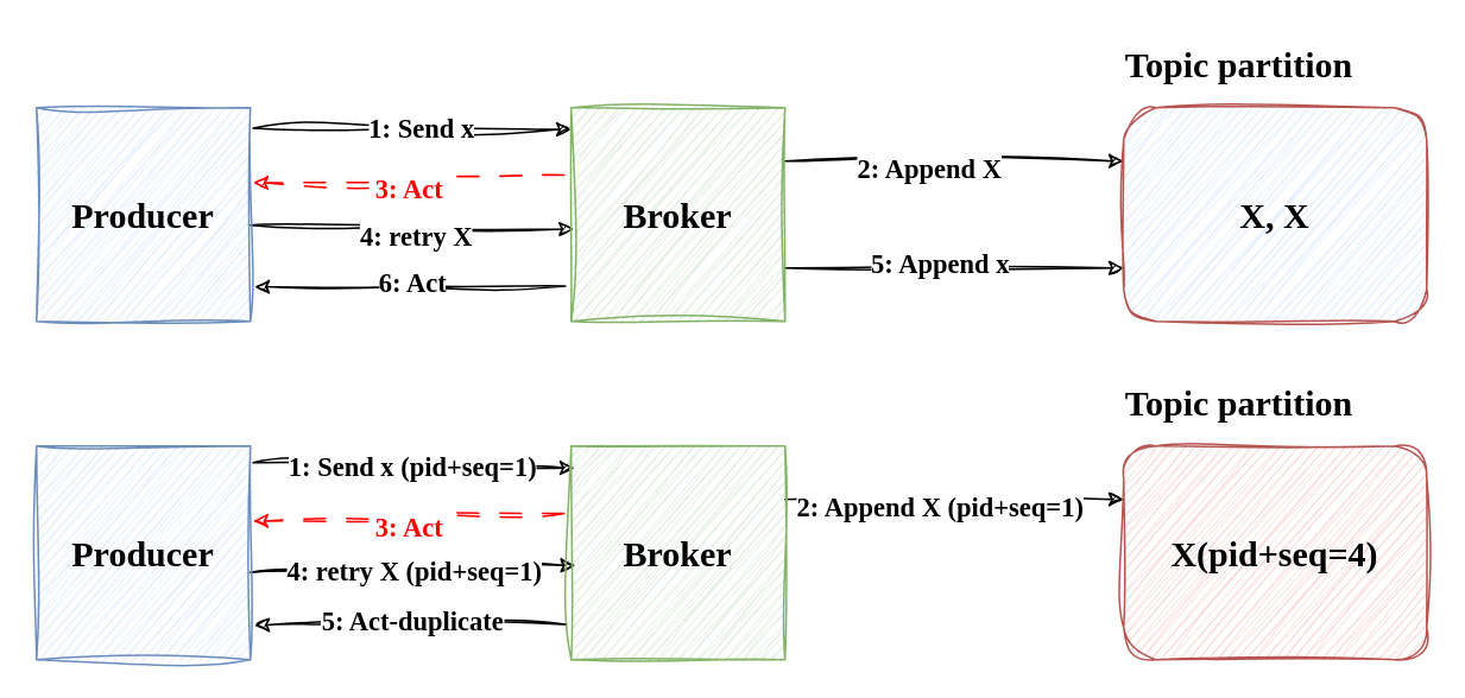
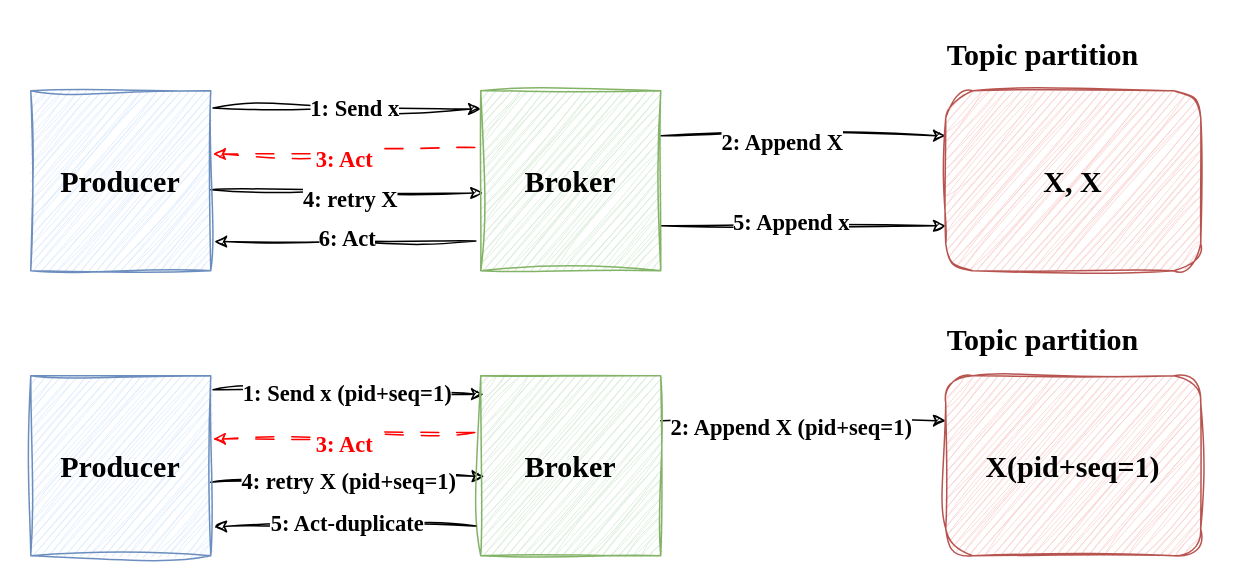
  <mxCell id="0" />
  <mxCell id="1" parent="0" />
  <mxCell id="2" style="edgeStyle=orthogonalEdgeStyle;rounded=0;sketch=1;hachureGap=4;jiggle=2;curveFitting=1;orthogonalLoop=1;jettySize=auto;html=1;exitX=1.013;exitY=0.096;exitDx=0;exitDy=0;entryX=0;entryY=0.102;entryDx=0;entryDy=0;fontFamily=Architects Daughter;fontSource=https%3A%2F%2Ffonts.googleapis.com%2Fcss%3Ffamily%3DArchitects%2BDaughter;fontSize=16;exitPerimeter=0;entryPerimeter=0;" edge="1" parent="1" source="6" target="13"><mxGeometry relative="1" as="geometry" /></mxCell>
  <mxCell id="3" value="1: Send x" style="edgeLabel;html=1;align=center;verticalAlign=middle;resizable=0;points=[];fontSize=15;fontFamily=Architects Daughter;fontStyle=1" vertex="1" connectable="0" parent="2"><mxGeometry x="0.057" y="2" relative="1" as="geometry"><mxPoint as="offset" /></mxGeometry></mxCell>
  <mxCell id="4" style="edgeStyle=orthogonalEdgeStyle;rounded=0;sketch=1;hachureGap=4;jiggle=2;curveFitting=1;orthogonalLoop=1;jettySize=auto;html=1;exitX=1;exitY=0.591;exitDx=0;exitDy=0;fontFamily=Architects Daughter;fontSource=https%3A%2F%2Ffonts.googleapis.com%2Fcss%3Ffamily%3DArchitects%2BDaughter;fontSize=16;exitPerimeter=0;entryX=0.013;entryY=0.568;entryDx=0;entryDy=0;entryPerimeter=0;" edge="1" parent="1" target="13"><mxGeometry relative="1" as="geometry"><mxPoint x="140" y="125.92" as="sourcePoint" /><mxPoint x="320" y="115" as="targetPoint" /></mxGeometry></mxCell>
  <mxCell id="5" value="&lt;b style=&quot;font-size: 15px;&quot;&gt;4: retry X&lt;/b&gt;" style="edgeLabel;html=1;align=center;verticalAlign=middle;resizable=0;points=[];fontSize=15;fontFamily=Architects Daughter;" vertex="1" connectable="0" parent="4"><mxGeometry x="0.02" y="-3" relative="1" as="geometry"><mxPoint as="offset" /></mxGeometry></mxCell>
  <mxCell id="6" value="&lt;b&gt;Producer&lt;/b&gt;" style="rounded=0;whiteSpace=wrap;html=1;sketch=1;hachureGap=4;jiggle=2;curveFitting=1;fontFamily=Architects Daughter;fontSource=https%3A%2F%2Ffonts.googleapis.com%2Fcss%3Ffamily%3DArchitects%2BDaughter;fontSize=20;fillColor=#dae8fc;strokeColor=#6c8ebf;" vertex="1" parent="1"><mxGeometry x="20" y="60" width="120" height="120" as="geometry" /></mxCell>
  <mxCell id="7" style="edgeStyle=orthogonalEdgeStyle;rounded=0;sketch=1;hachureGap=4;jiggle=2;curveFitting=1;orthogonalLoop=1;jettySize=auto;html=1;exitX=1;exitY=0.25;exitDx=0;exitDy=0;entryX=0;entryY=0.25;entryDx=0;entryDy=0;fontFamily=Architects Daughter;fontSource=https%3A%2F%2Ffonts.googleapis.com%2Fcss%3Ffamily%3DArchitects%2BDaughter;fontSize=16;" edge="1" parent="1" source="13" target="14"><mxGeometry relative="1" as="geometry" /></mxCell>
  <mxCell id="8" value="2: Append X" style="edgeLabel;html=1;align=center;verticalAlign=middle;resizable=0;points=[];fontSize=15;fontFamily=Architects Daughter;fontStyle=1" vertex="1" connectable="0" parent="7"><mxGeometry x="-0.268" y="-3" relative="1" as="geometry"><mxPoint x="10" as="offset" /></mxGeometry></mxCell>
  <mxCell id="9" style="edgeStyle=orthogonalEdgeStyle;rounded=0;sketch=1;hachureGap=4;jiggle=2;curveFitting=1;orthogonalLoop=1;jettySize=auto;html=1;exitX=-0.033;exitY=0.315;exitDx=0;exitDy=0;fontFamily=Architects Daughter;fontSource=https%3A%2F%2Ffonts.googleapis.com%2Fcss%3Ffamily%3DArchitects%2BDaughter;fontSize=16;dashed=1;dashPattern=12 12;strokeColor=#FF0000;entryX=1.013;entryY=0.351;entryDx=0;entryDy=0;entryPerimeter=0;exitPerimeter=0;" edge="1" parent="1" source="13" target="6"><mxGeometry relative="1" as="geometry"><mxPoint x="160" y="115" as="targetPoint" /></mxGeometry></mxCell>
  <mxCell id="10" value="3: Act" style="edgeLabel;html=1;align=center;verticalAlign=middle;resizable=0;points=[];fontSize=15;fontFamily=Architects Daughter;fontStyle=1;fontColor=#FF0000;" vertex="1" connectable="0" parent="9"><mxGeometry x="0.117" y="2" relative="1" as="geometry"><mxPoint x="8" as="offset" /></mxGeometry></mxCell>
  <mxCell id="11" style="edgeStyle=orthogonalEdgeStyle;rounded=0;sketch=1;hachureGap=4;jiggle=2;curveFitting=1;orthogonalLoop=1;jettySize=auto;html=1;exitX=1;exitY=0.75;exitDx=0;exitDy=0;entryX=0;entryY=0.75;entryDx=0;entryDy=0;fontFamily=Architects Daughter;fontSource=https%3A%2F%2Ffonts.googleapis.com%2Fcss%3Ffamily%3DArchitects%2BDaughter;fontSize=16;" edge="1" parent="1" source="13" target="14"><mxGeometry relative="1" as="geometry" /></mxCell>
  <mxCell id="12" value="&lt;b style=&quot;font-size: 15px;&quot;&gt;5: Append x&lt;/b&gt;" style="edgeLabel;html=1;align=center;verticalAlign=middle;resizable=0;points=[];fontSize=15;fontFamily=Architects Daughter;" vertex="1" connectable="0" parent="11"><mxGeometry x="-0.099" y="4" relative="1" as="geometry"><mxPoint as="offset" /></mxGeometry></mxCell>
  <mxCell id="13" value="&lt;span&gt;Broker&lt;/span&gt;" style="rounded=0;whiteSpace=wrap;html=1;sketch=1;hachureGap=4;jiggle=2;curveFitting=1;fontFamily=Architects Daughter;fontSource=https%3A%2F%2Ffonts.googleapis.com%2Fcss%3Ffamily%3DArchitects%2BDaughter;fontSize=20;fontStyle=1;fillColor=#d5e8d4;strokeColor=#82b366;" vertex="1" parent="1"><mxGeometry x="320" y="60" width="120" height="120" as="geometry" /></mxCell>
- <mxCell id="14" value="X, X" style="rounded=1;whiteSpace=wrap;html=1;sketch=1;hachureGap=4;jiggle=2;curveFitting=1;fontFamily=Architects Daughter;fontSource=https%3A%2F%2Ffonts.googleapis.com%2Fcss%3Ffamily%3DArchitects%2BDaughter;fontSize=20;fontStyle=1;fillColor=#dae8fc;strokeColor=#b85450;" vertex="1" parent="1"><mxGeometry x="630" y="60" width="170" height="120" as="geometry" /></mxCell>
+ <mxCell id="14" value="X, X" style="rounded=1;whiteSpace=wrap;html=1;sketch=1;hachureGap=4;jiggle=2;curveFitting=1;fontFamily=Architects Daughter;fontSource=https%3A%2F%2Ffonts.googleapis.com%2Fcss%3Ffamily%3DArchitects%2BDaughter;fontSize=20;fontStyle=1;fillColor=#f8cecc;strokeColor=#b85450;" vertex="1" parent="1"><mxGeometry x="630" y="60" width="170" height="120" as="geometry" /></mxCell>
  <mxCell id="15" value="&lt;b&gt;Topic partition&lt;/b&gt;" style="text;html=1;strokeColor=none;fillColor=none;align=center;verticalAlign=middle;whiteSpace=wrap;rounded=0;fontSize=20;fontFamily=Architects Daughter;" vertex="1" parent="1"><mxGeometry x="610" y="20" width="170" height="30" as="geometry" /></mxCell>
  <mxCell id="16" style="edgeStyle=orthogonalEdgeStyle;rounded=0;sketch=1;hachureGap=4;jiggle=2;curveFitting=1;orthogonalLoop=1;jettySize=auto;html=1;exitX=-0.027;exitY=0.835;exitDx=0;exitDy=0;entryX=1.02;entryY=0.838;entryDx=0;entryDy=0;entryPerimeter=0;fontFamily=Architects Daughter;fontSource=https%3A%2F%2Ffonts.googleapis.com%2Fcss%3Ffamily%3DArchitects%2BDaughter;fontSize=16;exitPerimeter=0;" edge="1" parent="1" source="13" target="6"><mxGeometry relative="1" as="geometry" /></mxCell>
  <mxCell id="17" value="&lt;b style=&quot;font-size: 15px;&quot;&gt;6: Act&lt;/b&gt;" style="edgeLabel;html=1;align=center;verticalAlign=middle;resizable=0;points=[];fontSize=15;fontFamily=Architects Daughter;" vertex="1" connectable="0" parent="16"><mxGeometry x="-0.008" y="-2" relative="1" as="geometry"><mxPoint y="-1" as="offset" /></mxGeometry></mxCell>
  <mxCell id="18" style="edgeStyle=orthogonalEdgeStyle;rounded=0;sketch=1;hachureGap=4;jiggle=2;curveFitting=1;orthogonalLoop=1;jettySize=auto;html=1;exitX=1.013;exitY=0.078;exitDx=0;exitDy=0;entryX=0;entryY=0.102;entryDx=0;entryDy=0;fontFamily=Architects Daughter;fontSource=https%3A%2F%2Ffonts.googleapis.com%2Fcss%3Ffamily%3DArchitects%2BDaughter;fontSize=16;exitPerimeter=0;entryPerimeter=0;" edge="1" parent="1" source="22"><mxGeometry relative="1" as="geometry"><mxPoint x="163.56" y="261.52" as="sourcePoint" /><mxPoint x="322" y="262.24" as="targetPoint" /></mxGeometry></mxCell>
  <mxCell id="19" value="1: Send x (pid+seq=1)" style="edgeLabel;html=1;align=center;verticalAlign=middle;resizable=0;points=[];fontSize=15;fontFamily=Architects Daughter;fontStyle=1" vertex="1" connectable="0" parent="18"><mxGeometry x="0.057" y="2" relative="1" as="geometry"><mxPoint x="-5" as="offset" /></mxGeometry></mxCell>
  <mxCell id="20" style="edgeStyle=orthogonalEdgeStyle;rounded=0;sketch=1;hachureGap=4;jiggle=2;curveFitting=1;orthogonalLoop=1;jettySize=auto;html=1;exitX=1;exitY=0.591;exitDx=0;exitDy=0;entryX=0.02;entryY=0.558;entryDx=0;entryDy=0;fontFamily=Architects Daughter;fontSource=https%3A%2F%2Ffonts.googleapis.com%2Fcss%3Ffamily%3DArchitects%2BDaughter;fontSize=16;exitPerimeter=0;entryPerimeter=0;" edge="1" parent="1" source="22" target="27"><mxGeometry relative="1" as="geometry" /></mxCell>
  <mxCell id="21" value="&lt;b style=&quot;font-size: 15px;&quot;&gt;4: retry X (pid+seq=1)&lt;/b&gt;" style="edgeLabel;html=1;align=center;verticalAlign=middle;resizable=0;points=[];fontSize=15;fontFamily=Architects Daughter;" vertex="1" connectable="0" parent="20"><mxGeometry x="0.02" y="-3" relative="1" as="geometry"><mxPoint as="offset" /></mxGeometry></mxCell>
  <mxCell id="22" value="&lt;b&gt;Producer&lt;/b&gt;" style="rounded=0;whiteSpace=wrap;html=1;sketch=1;hachureGap=4;jiggle=2;curveFitting=1;fontFamily=Architects Daughter;fontSource=https%3A%2F%2Ffonts.googleapis.com%2Fcss%3Ffamily%3DArchitects%2BDaughter;fontSize=20;fillColor=#dae8fc;strokeColor=#6c8ebf;" vertex="1" parent="1"><mxGeometry x="20" y="250" width="120" height="120" as="geometry" /></mxCell>
  <mxCell id="23" style="edgeStyle=orthogonalEdgeStyle;rounded=0;sketch=1;hachureGap=4;jiggle=2;curveFitting=1;orthogonalLoop=1;jettySize=auto;html=1;exitX=1;exitY=0.25;exitDx=0;exitDy=0;entryX=0;entryY=0.25;entryDx=0;entryDy=0;fontFamily=Architects Daughter;fontSource=https%3A%2F%2Ffonts.googleapis.com%2Fcss%3Ffamily%3DArchitects%2BDaughter;fontSize=16;" edge="1" parent="1" source="27" target="28"><mxGeometry relative="1" as="geometry" /></mxCell>
  <mxCell id="24" value="2: Append X (pid+seq=1)" style="edgeLabel;html=1;align=center;verticalAlign=middle;resizable=0;points=[];fontSize=15;fontFamily=Architects Daughter;fontStyle=1" vertex="1" connectable="0" parent="23"><mxGeometry x="-0.268" y="-3" relative="1" as="geometry"><mxPoint x="16" as="offset" /></mxGeometry></mxCell>
  <mxCell id="25" style="edgeStyle=orthogonalEdgeStyle;rounded=0;sketch=1;hachureGap=4;jiggle=2;curveFitting=1;orthogonalLoop=1;jettySize=auto;html=1;exitX=-0.033;exitY=0.315;exitDx=0;exitDy=0;fontFamily=Architects Daughter;fontSource=https%3A%2F%2Ffonts.googleapis.com%2Fcss%3Ffamily%3DArchitects%2BDaughter;fontSize=16;dashed=1;dashPattern=12 12;strokeColor=#FF0000;entryX=1.013;entryY=0.351;entryDx=0;entryDy=0;entryPerimeter=0;exitPerimeter=0;" edge="1" parent="1" source="27" target="22"><mxGeometry relative="1" as="geometry"><mxPoint x="160" y="305" as="targetPoint" /></mxGeometry></mxCell>
  <mxCell id="26" value="3: Act" style="edgeLabel;html=1;align=center;verticalAlign=middle;resizable=0;points=[];fontSize=15;fontFamily=Architects Daughter;fontStyle=1;fontColor=#FF0000;" vertex="1" connectable="0" parent="25"><mxGeometry x="0.117" y="2" relative="1" as="geometry"><mxPoint x="8" as="offset" /></mxGeometry></mxCell>
  <mxCell id="27" value="&lt;span&gt;Broker&lt;/span&gt;" style="rounded=0;whiteSpace=wrap;html=1;sketch=1;hachureGap=4;jiggle=2;curveFitting=1;fontFamily=Architects Daughter;fontSource=https%3A%2F%2Ffonts.googleapis.com%2Fcss%3Ffamily%3DArchitects%2BDaughter;fontSize=20;fontStyle=1;fillColor=#d5e8d4;strokeColor=#82b366;" vertex="1" parent="1"><mxGeometry x="320" y="250" width="120" height="120" as="geometry" /></mxCell>
- <mxCell id="28" value="X(pid+seq=4)" style="rounded=1;whiteSpace=wrap;html=1;sketch=1;hachureGap=4;jiggle=2;curveFitting=1;fontFamily=Architects Daughter;fontSource=https%3A%2F%2Ffonts.googleapis.com%2Fcss%3Ffamily%3DArchitects%2BDaughter;fontSize=20;fontStyle=1;fillColor=#f8cecc;strokeColor=#b85450;" vertex="1" parent="1"><mxGeometry x="630" y="250" width="170" height="120" as="geometry" /></mxCell>
+ <mxCell id="28" value="X(pid+seq=1)" style="rounded=1;whiteSpace=wrap;html=1;sketch=1;hachureGap=4;jiggle=2;curveFitting=1;fontFamily=Architects Daughter;fontSource=https%3A%2F%2Ffonts.googleapis.com%2Fcss%3Ffamily%3DArchitects%2BDaughter;fontSize=20;fontStyle=1;fillColor=#f8cecc;strokeColor=#b85450;" vertex="1" parent="1"><mxGeometry x="630" y="250" width="170" height="120" as="geometry" /></mxCell>
  <mxCell id="29" value="&lt;b&gt;Topic partition&lt;/b&gt;" style="text;html=1;strokeColor=none;fillColor=none;align=center;verticalAlign=middle;whiteSpace=wrap;rounded=0;fontSize=20;fontFamily=Architects Daughter;" vertex="1" parent="1"><mxGeometry x="610" y="210" width="170" height="30" as="geometry" /></mxCell>
  <mxCell id="30" style="edgeStyle=orthogonalEdgeStyle;rounded=0;sketch=1;hachureGap=4;jiggle=2;curveFitting=1;orthogonalLoop=1;jettySize=auto;html=1;exitX=-0.027;exitY=0.835;exitDx=0;exitDy=0;entryX=1.02;entryY=0.838;entryDx=0;entryDy=0;entryPerimeter=0;fontFamily=Architects Daughter;fontSource=https%3A%2F%2Ffonts.googleapis.com%2Fcss%3Ffamily%3DArchitects%2BDaughter;fontSize=16;exitPerimeter=0;" edge="1" parent="1" source="27" target="22"><mxGeometry relative="1" as="geometry" /></mxCell>
  <mxCell id="31" value="&lt;b style=&quot;font-size: 15px;&quot;&gt;5: Act-duplicate&lt;/b&gt;" style="edgeLabel;html=1;align=center;verticalAlign=middle;resizable=0;points=[];fontSize=15;fontFamily=Architects Daughter;" vertex="1" connectable="0" parent="30"><mxGeometry x="-0.008" y="-2" relative="1" as="geometry"><mxPoint y="-1" as="offset" /></mxGeometry></mxCell>
